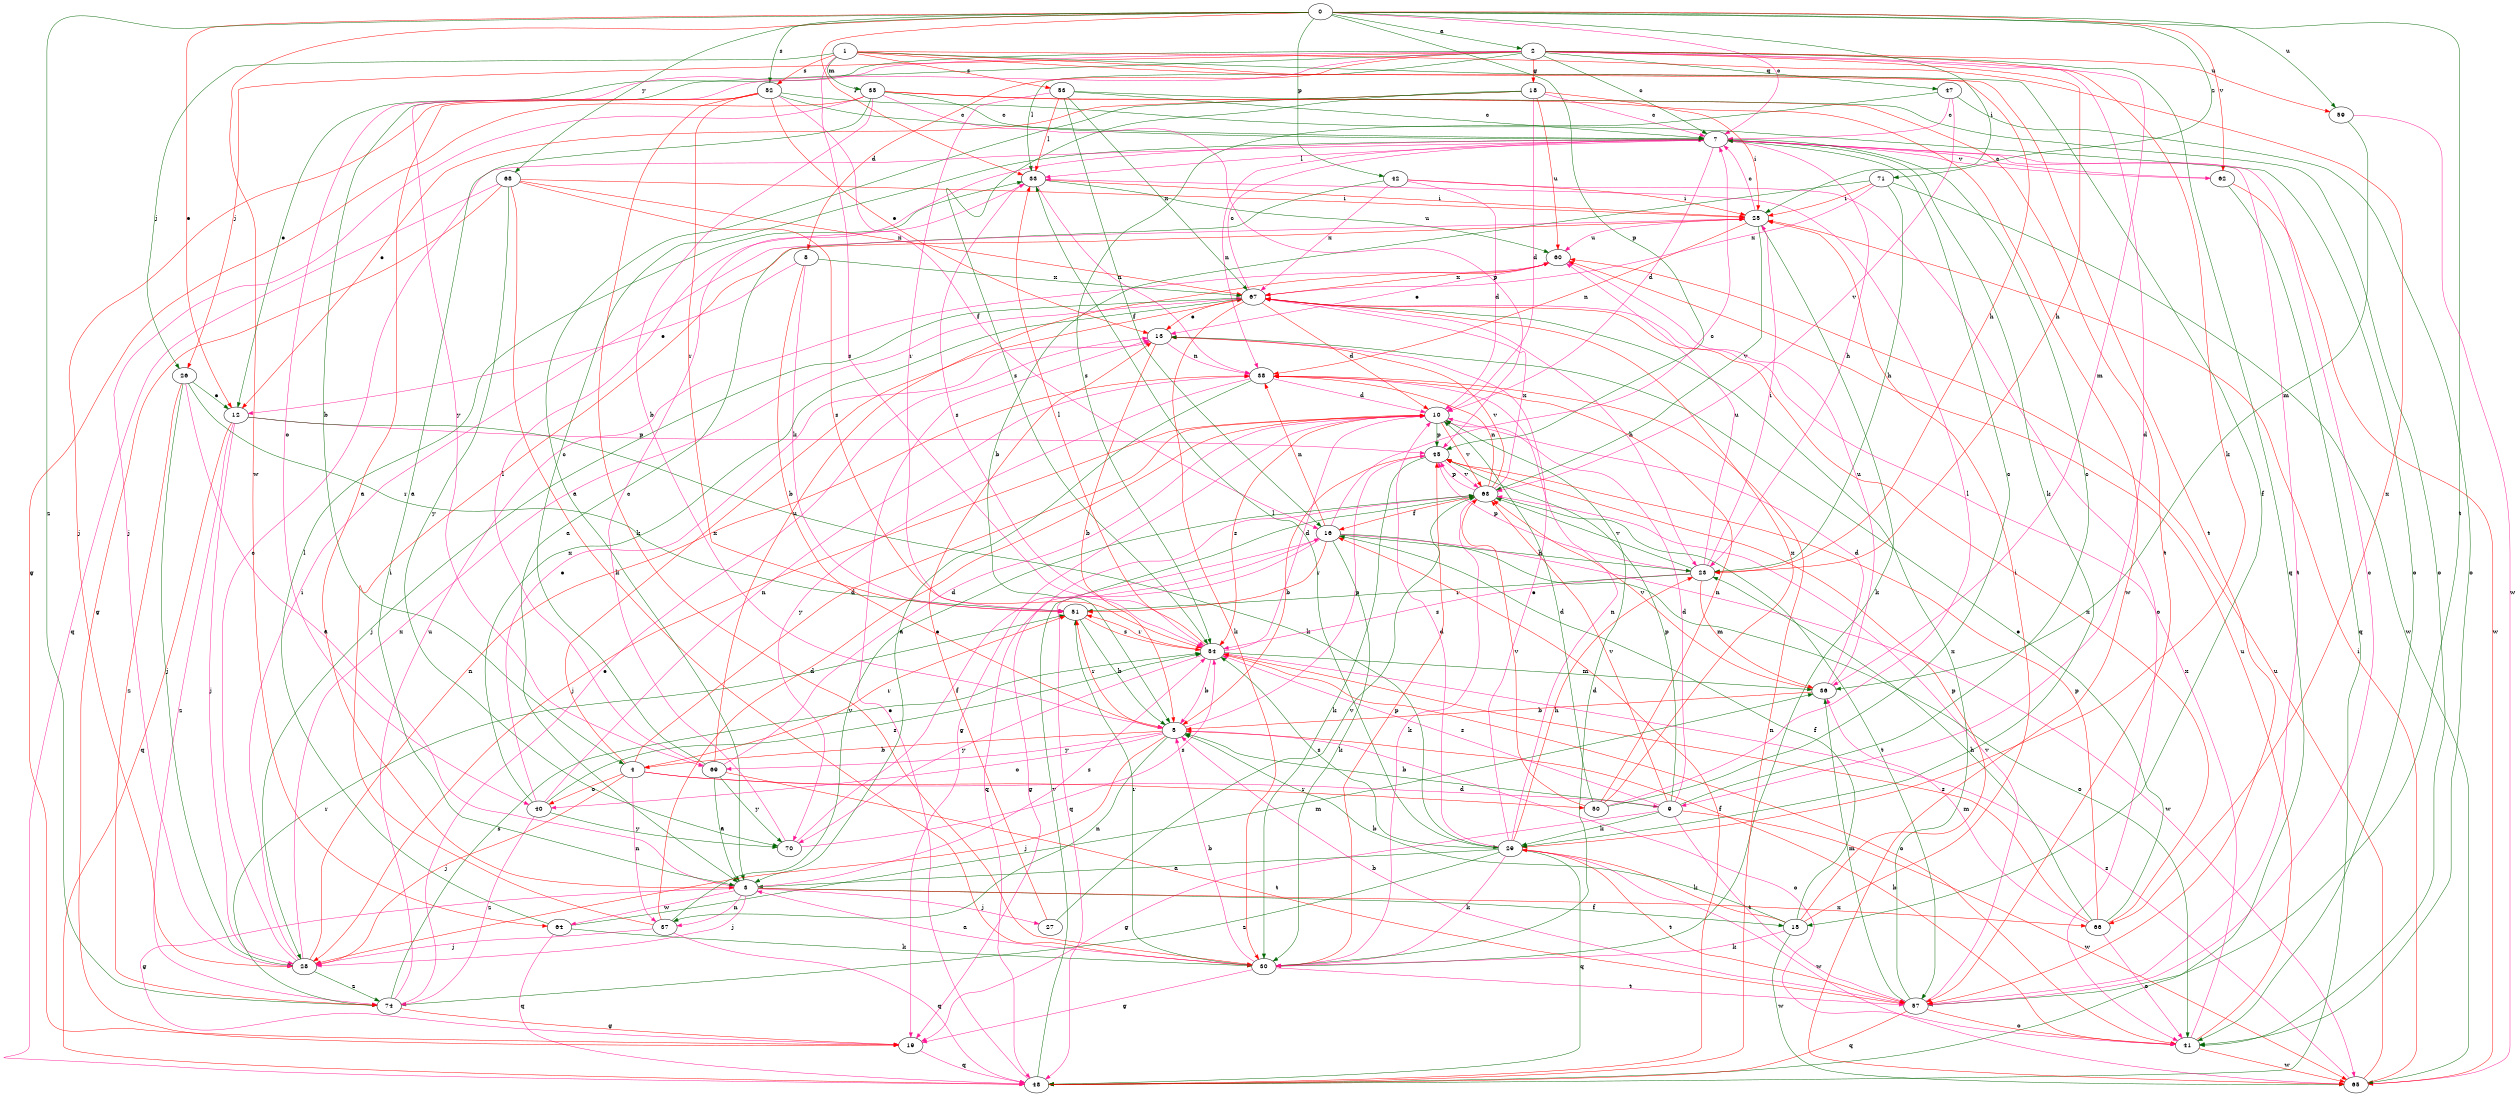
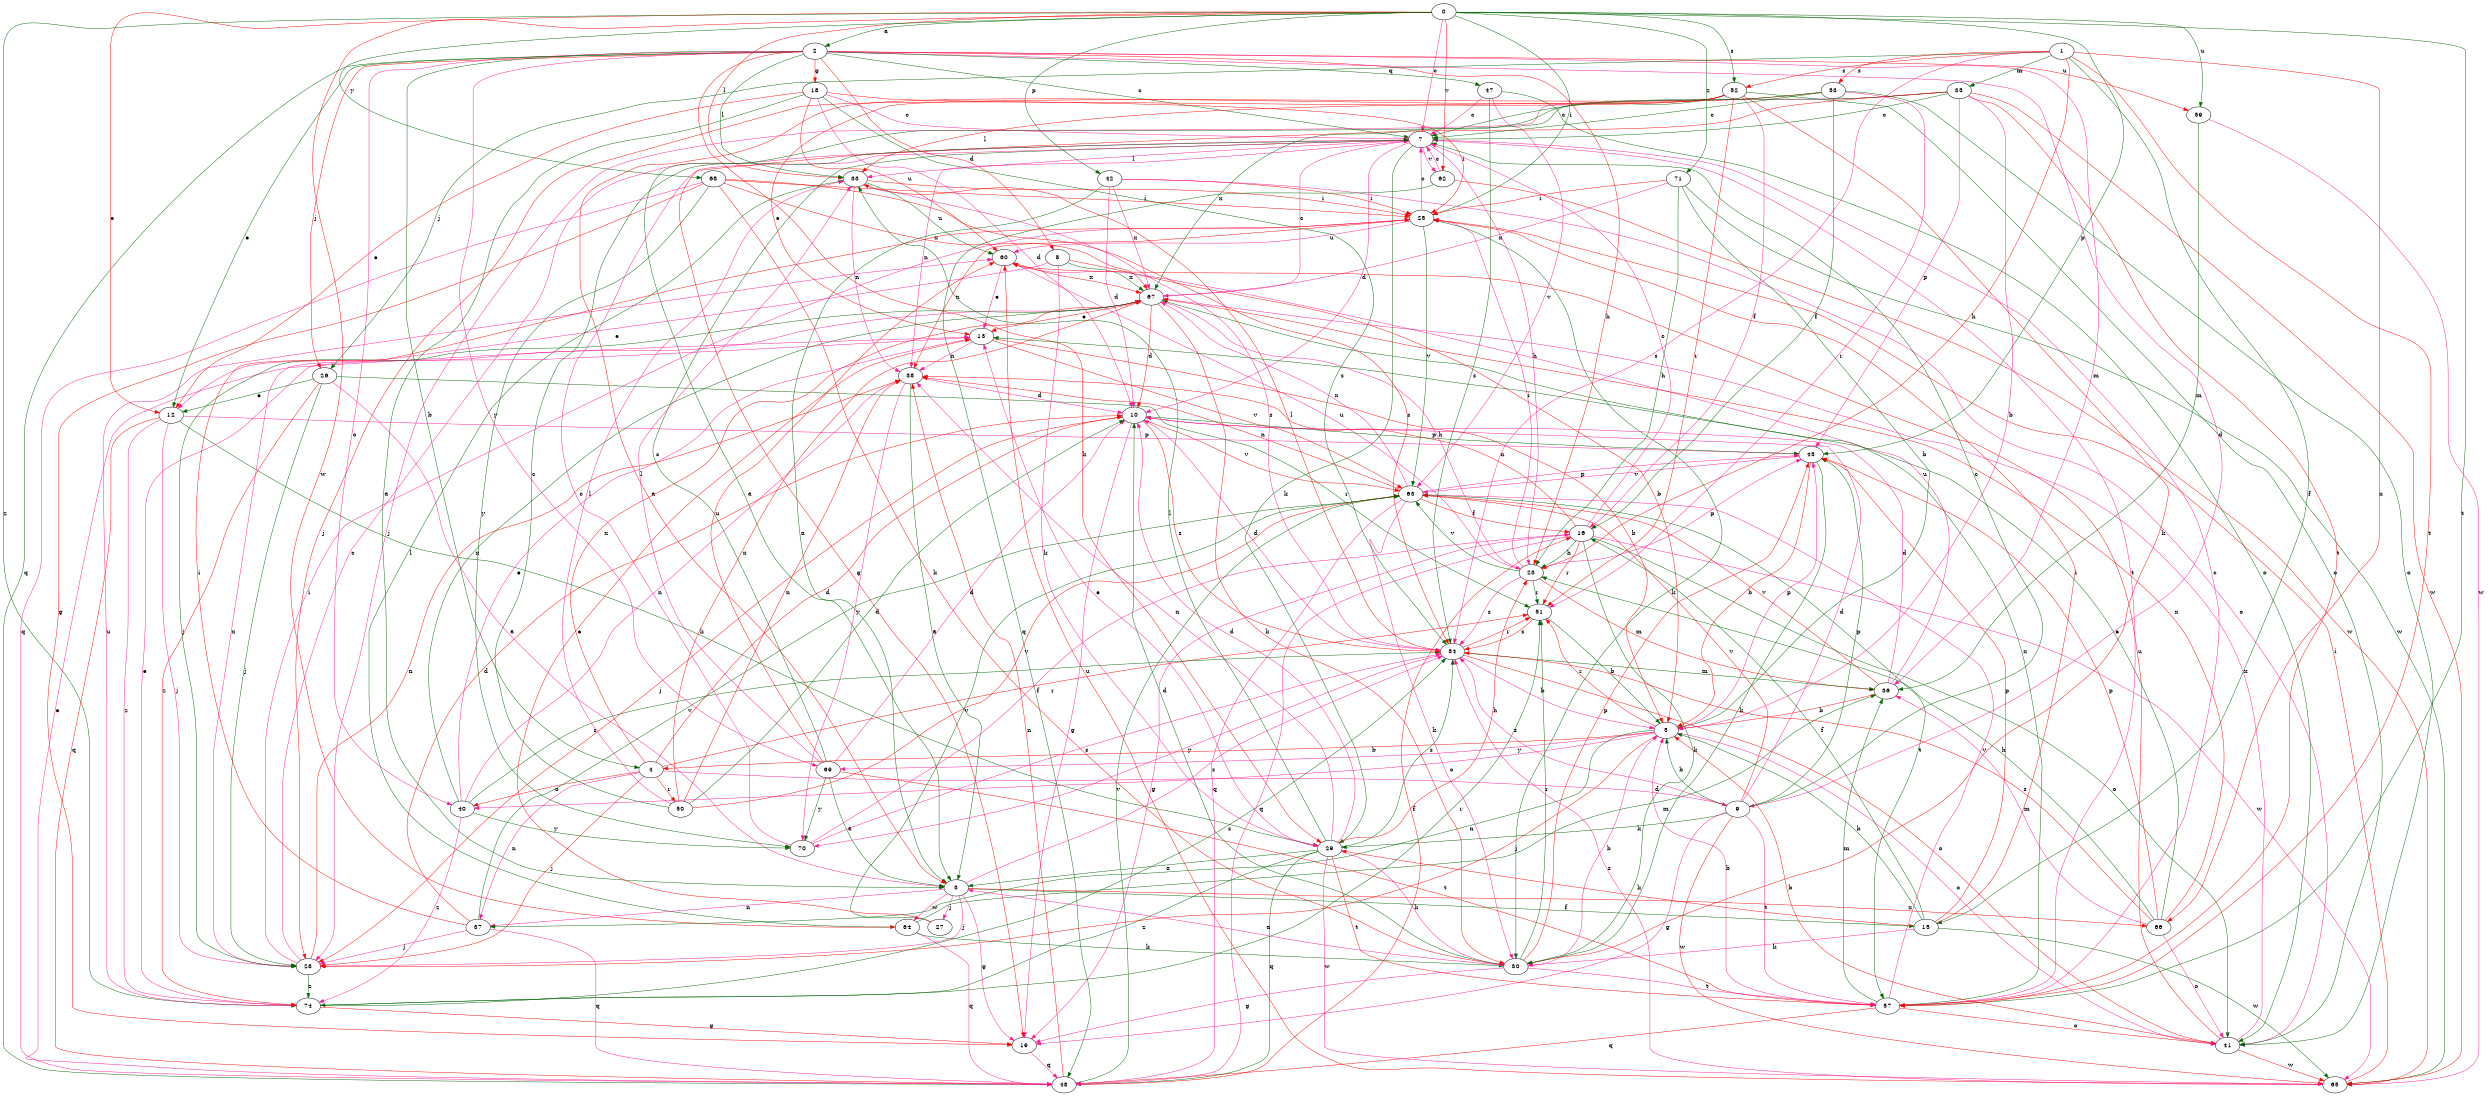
  strict digraph {
    edge [color=deeppink]
    0
    2
    7
    12
    25
    33
    42
    45
    52
    57
    59
    62
    64
    68
    71
    74
    n17 [label=23]
    26
    4
    8
    9
    18
    29
    36
    40
    47
    48
    69
    10
    38
    28
    63
    30
    60
    54
    3
    67
    41
    5
    51
    13
    16
    65
    19
    70
    1
    15
    35
    53
    66
    37
    50
    27
    0 -> 2 [color=darkgreen label=a]
    0 -> 7 [label=c]
    0 -> 12 [color=red label=e]
    0 -> 25 [color=darkgreen label=i]
    0 -> 33 [color=red label=l]
    0 -> 42 [color=darkgreen label=p]
    0 -> 45 [color=darkgreen label=p]
    0 -> 52 [color=darkgreen label=s]
    0 -> 57 [color=darkgreen label=t]
    0 -> 59 [color=darkgreen label=u]
    0 -> 62 [color=red label=v]
    0 -> 64 [color=red label=w]
    0 -> 68 [color=darkgreen label=y]
    0 -> 71 [color=darkgreen label=z]
    0 -> 74 [color=darkgreen label=z]
    2 -> 7 [color=darkgreen label=c]
    2 -> 12 [color=darkgreen label=e]
    2 -> 33 [color=darkgreen label=l]
    2 -> 59 [color=red label=u]
    2 -> n17 [color=red label=h]
    2 -> 26 [color=red label=j]
    2 -> 4 [color=darkgreen label=b]
    2 -> 8 [color=red label=d]
    2 -> 9 [label=d]
    2 -> 18 [color=red label=g]
    2 -> 29 [color=red label=k]
    2 -> 36 [label=m]
    2 -> 40 [label=o]
    2 -> 47 [color=darkgreen label=q]
    2 -> 48 [color=darkgreen label=q]
    2 -> 69 [label=y]
    7 -> 33 [label=l]
    7 -> 57 [label=t]
    7 -> 62 [label=v]
    7 -> n17 [label=h]
    7 -> 29 [color=darkgreen label=k]
    7 -> 10 [label=d]
    7 -> 38 [label=n]
    12 -> 45 [label=p]
    12 -> 74 [label=z]
    12 -> 29 [color=darkgreen label=k]
    12 -> 48 [color=red label=q]
    12 -> 28 [label=j]
    25 -> 7 [label=c]
    25 -> 38 [color=red label=n]
    25 -> 63 [color=darkgreen label=v]
    25 -> 30 [color=darkgreen label=k]
    25 -> 60 [label=u]
    33 -> 25 [color=red label=i]
    33 -> 38 [label=n]
    33 -> 60 [color=darkgreen label=u]
    33 -> 54 [label=s]
    42 -> 25 [color=red label=i]
    42 -> 10 [label=d]
    42 -> 3 [color=darkgreen label=a]
    42 -> 67 [label=x]
    42 -> 41 [label=o]
    45 -> 63 [label=v]
    45 -> 30 [color=darkgreen label=k]
    45 -> 5 [color=red label=b]
    52 -> 7 [color=darkgreen label=c]
    52 -> 28 [color=red label=j]
    52 -> 30 [color=red label=k]
    52 -> 3 [color=red label=a]
    52 -> 41 [color=darkgreen label=o]
    52 -> 51 [color=red label=r]
    52 -> 13 [color=red label=e]
    52 -> 16 [label=f]
    57 -> 7 [label=c]
    57 -> 36 [color=darkgreen label=m]
    57 -> 48 [color=red label=q]
    57 -> 63 [label=v]
    57 -> 67 [color=darkgreen label=x]
    57 -> 41 [color=red label=o]
    57 -> 5 [label=b]
    59 -> 36 [color=darkgreen label=m]
    59 -> 65 [label=w]
    62 -> 7 [label=c]
    62 -> 48 [color=darkgreen label=q]
    62 -> 65 [color=red label=w]
    64 -> 33 [color=darkgreen label=l]
    64 -> 36 [color=darkgreen label=m]
    64 -> 48 [label=q]
    64 -> 30 [color=darkgreen label=k]
    68 -> 25 [color=red label=i]
    68 -> 48 [label=q]
    68 -> 30 [color=red label=k]
    68 -> 54 [color=red label=s]
    68 -> 67 [color=red label=x]
    68 -> 19 [color=red label=g]
    68 -> 70 [color=darkgreen label=y]
    71 -> 25 [color=red label=i]
    71 -> n17 [color=darkgreen label=h]
    71 -> 67 [label=x]
    71 -> 5 [color=darkgreen label=b]
    71 -> 65 [color=darkgreen label=w]
    74 -> 60 [label=u]
    74 -> 54 [color=darkgreen label=s]
    74 -> 51 [color=darkgreen label=r]
    74 -> 13 [label=e]
    74 -> 19 [color=red label=g]
    n17 -> 25 [label=i]
    n17 -> 45 [label=p]
    n17 -> 36 [color=red label=m]
    n17 -> 63 [color=darkgreen label=v]
    n17 -> 60 [label=u]
    n17 -> 54 [label=s]
    n17 -> 51 [color=darkgreen label=r]
    26 -> 12 [color=darkgreen label=e]
    26 -> 74 [color=red label=z]
    26 -> 28 [color=darkgreen label=j]
    26 -> 3 [label=a]
    26 -> 51 [color=darkgreen label=r]
    4 -> 9 [label=d]
    4 -> 40 [color=red label=o]
    4 -> 10 [color=red label=d]
    4 -> 28 [color=red label=j]
    4 -> 67 [color=red label=x]
    4 -> 51 [color=red label=r]
    4 -> 37 [label=n]
    4 -> 50 [color=red label=r]
    8 -> 12 [label=e]
-   8 -> 51 [label=k]
+   8 -> 29 [label=k]
    8 -> 67 [color=darkgreen label=x]
    8 -> 5 [color=red label=b]
    9 -> 7 [color=darkgreen label=c]
    9 -> 45 [color=darkgreen label=p]
    9 -> 57 [label=t]
    9 -> 29 [color=darkgreen label=k]
    9 -> 10 [label=d]
    9 -> 63 [color=red label=v]
    9 -> 54 [label=s]
    9 -> 5 [color=darkgreen label=b]
    9 -> 65 [color=red label=w]
    9 -> 19 [label=g]
    18 -> 7 [label=c]
    18 -> 12 [color=red label=e]
    18 -> 25 [color=red label=i]
    18 -> 10 [label=d]
    18 -> 60 [color=red label=u]
    18 -> 54 [color=darkgreen label=s]
    18 -> 3 [color=darkgreen label=a]
    29 -> 33 [color=darkgreen label=l]
    29 -> 57 [color=red label=t]
    29 -> 74 [color=darkgreen label=z]
    29 -> n17 [color=red label=h]
    29 -> 48 [color=darkgreen label=q]
    29 -> 10 [label=d]
    29 -> 38 [label=n]
    29 -> 30 [label=k]
    29 -> 54 [color=darkgreen label=s]
    29 -> 3 [color=darkgreen label=a]
    29 -> 13 [label=e]
    29 -> 65 [label=w]
    36 -> 10 [label=d]
    36 -> 63 [color=red label=v]
    36 -> 60 [label=u]
    36 -> 5 [color=red label=b]
    40 -> 74 [label=z]
    40 -> 38 [label=n]
    40 -> 54 [color=darkgreen label=s]
    40 -> 67 [color=darkgreen label=x]
    40 -> 13 [label=e]
    40 -> 70 [color=darkgreen label=y]
    47 -> 7 [label=c]
    47 -> 63 [label=v]
    47 -> 54 [color=darkgreen label=s]
    47 -> 41 [color=darkgreen label=o]
    48 -> 38 [color=red label=n]
    48 -> 63 [color=darkgreen label=v]
    48 -> 13 [label=e]
    48 -> 16 [color=red label=f]
    69 -> 7 [color=darkgreen label=c]
    69 -> 33 [label=l]
    69 -> 57 [color=red label=t]
    69 -> 10 [label=d]
    69 -> 60 [color=red label=u]
    69 -> 3 [color=darkgreen label=a]
    69 -> 70 [color=darkgreen label=y]
    10 -> 45 [color=darkgreen label=p]
    10 -> 28 [color=red label=j]
    10 -> 63 [color=red label=v]
    10 -> 54 [color=red label=s]
    10 -> 19 [label=g]
    38 -> 10 [label=d]
    38 -> 3 [color=darkgreen label=a]
    38 -> 70 [label=y]
    28 -> 7 [label=c]
    28 -> 25 [label=i]
    28 -> 74 [color=darkgreen label=z]
    28 -> 38 [color=red label=n]
    28 -> 67 [label=x]
    63 -> 45 [label=p]
    63 -> 57 [color=darkgreen label=t]
    63 -> 48 [label=q]
    63 -> 38 [color=red label=n]
    63 -> 30 [label=k]
    63 -> 67 [label=x]
    63 -> 16 [color=red label=f]
    30 -> 45 [color=red label=p]
    30 -> 57 [label=t]
    30 -> 10 [color=darkgreen label=d]
    30 -> 3 [label=a]
    30 -> 5 [label=b]
    30 -> 51 [color=darkgreen label=r]
    30 -> 19 [label=g]
    60 -> 67 [color=red label=x]
    60 -> 13 [label=e]
    54 -> 33 [color=red label=l]
    54 -> 36 [color=darkgreen label=m]
    54 -> 10 [label=d]
    54 -> 41 [color=red label=o]
    54 -> 5 [label=b]
    54 -> 51 [color=red label=r]
    54 -> 70 [label=y]
    3 -> 64 [label=w]
    3 -> 28 [label=j]
    3 -> 54 [label=s]
    3 -> 19 [label=g]
    3 -> 15 [color=darkgreen label=f]
    3 -> 66 [color=red label=x]
    3 -> 37 [label=n]
    3 -> 27 [label=j]
    67 -> 7 [label=c]
    67 -> n17 [label=h]
    67 -> 10 [color=red label=d]
    67 -> 28 [color=darkgreen label=j]
    67 -> 30 [color=red label=k]
    67 -> 13 [color=red label=e]
    41 -> 60 [color=red label=u]
    41 -> 67 [label=x]
    41 -> 5 [color=red label=b]
    41 -> 65 [color=red label=w]
    5 -> 45 [label=p]
    5 -> 4 [color=red label=b]
    5 -> 40 [label=o]
    5 -> 69 [label=y]
    5 -> 28 [color=red label=j]
    5 -> 41 [label=o]
    5 -> 51 [color=red label=r]
    5 -> 37 [color=darkgreen label=n]
    51 -> 54 [color=red label=s]
    51 -> 5 [color=darkgreen label=b]
    13 -> 38 [label=n]
-   63 -> 13 [color=red label=v]
+   13 -> 63 [color=red label=v]
    13 -> 5 [color=red label=b]
    16 -> 7 [label=c]
    16 -> n17 [color=darkgreen label=h]
    16 -> 48 [label=q]
    16 -> 38 [color=red label=n]
    16 -> 30 [color=darkgreen label=k]
    16 -> 41 [color=darkgreen label=o]
    16 -> 51 [color=red label=r]
    16 -> 65 [label=w]
    16 -> 19 [label=g]
    65 -> 25 [color=red label=i]
    65 -> 60 [color=red label=u]
    65 -> 54 [label=s]
    19 -> 48 [label=q]
    70 -> 7 [label=c]
    70 -> 54 [label=s]
    70 -> 16 [label=f]
    1 -> 52 [color=red label=s]
    1 -> 57 [color=red label=t]
    1 -> n17 [color=red label=h]
    1 -> 26 [color=darkgreen label=j]
    1 -> 54 [label=s]
    1 -> 15 [color=darkgreen label=f]
    1 -> 35 [color=darkgreen label=m]
    1 -> 53 [color=red label=s]
    1 -> 66 [color=red label=x]
    15 -> 25 [color=red label=i]
    15 -> 45 [color=red label=p]
    15 -> 29 [color=red label=k]
    15 -> 30 [label=k]
    15 -> 5 [color=darkgreen label=b]
    15 -> 16 [color=darkgreen label=f]
    15 -> 65 [color=darkgreen label=w]
    35 -> 7 [color=darkgreen label=c]
    35 -> 45 [label=p]
    35 -> 57 [color=red label=t]
    35 -> 28 [label=j]
    35 -> 3 [color=darkgreen label=a]
    35 -> 5 [label=b]
    35 -> 65 [color=red label=w]
    35 -> 19 [color=red label=g]
    53 -> 7 [color=darkgreen label=c]
    53 -> 33 [color=red label=l]
    53 -> 67 [color=darkgreen label=x]
    53 -> 41 [color=darkgreen label=o]
    53 -> 51 [label=r]
    53 -> 16 [color=darkgreen label=f]
    66 -> 45 [color=red label=p]
    66 -> n17 [color=darkgreen label=h]
    66 -> 36 [label=m]
    66 -> 54 [color=red label=s]
    66 -> 67 [color=red label=x]
    66 -> 41 [label=o]
    66 -> 13 [color=darkgreen label=e]
    37 -> 25 [color=red label=i]
    37 -> 48 [label=q]
    37 -> 10 [color=red label=d]
    37 -> 28 [label=j]
    37 -> 63 [color=darkgreen label=v]
    50 -> 7 [color=darkgreen label=c]
    50 -> 33 [label=l]
    50 -> 10 [color=darkgreen label=d]
    50 -> 38 [color=red label=n]
    50 -> 63 [color=red label=v]
    50 -> 67 [color=red label=x]
    27 -> 63 [color=darkgreen label=v]
    27 -> 13 [color=red label=e]
  }
